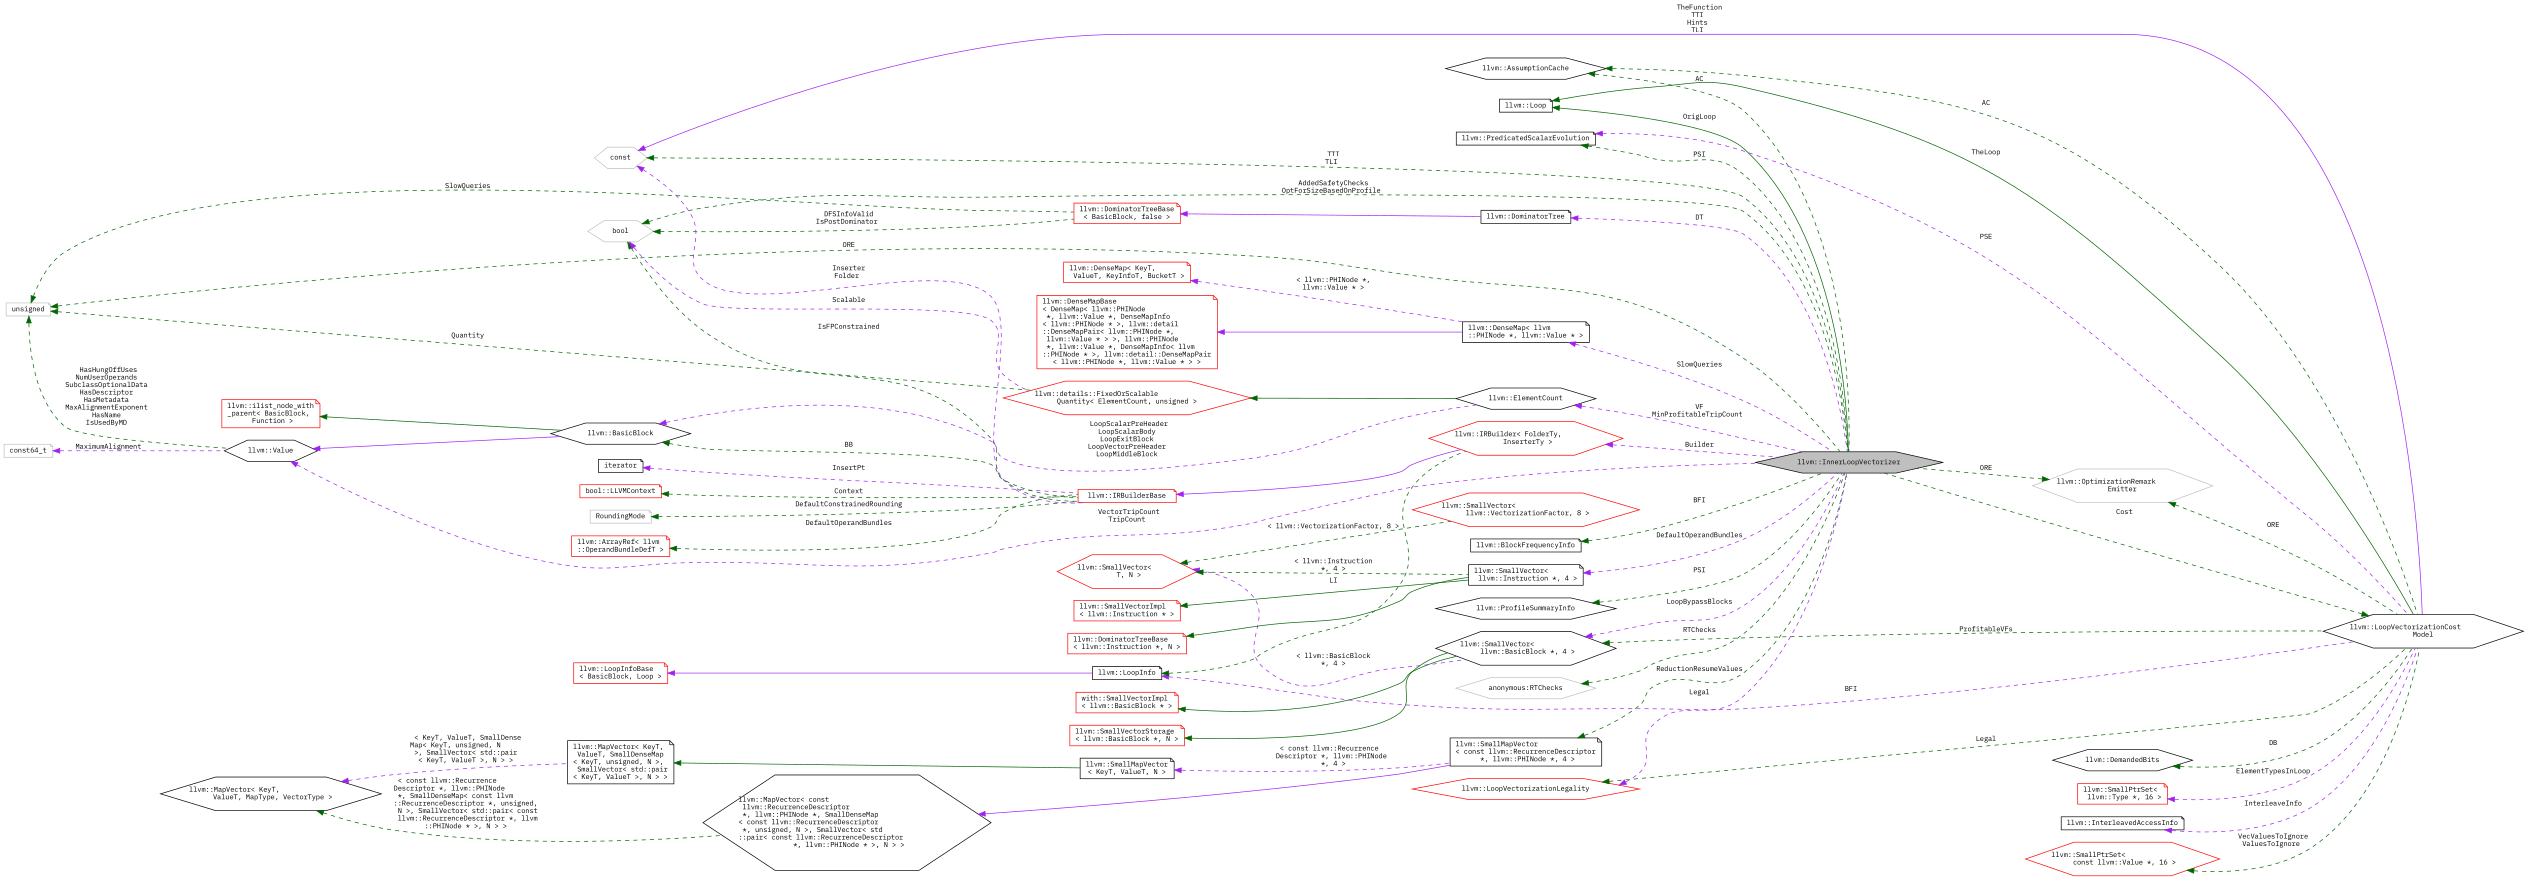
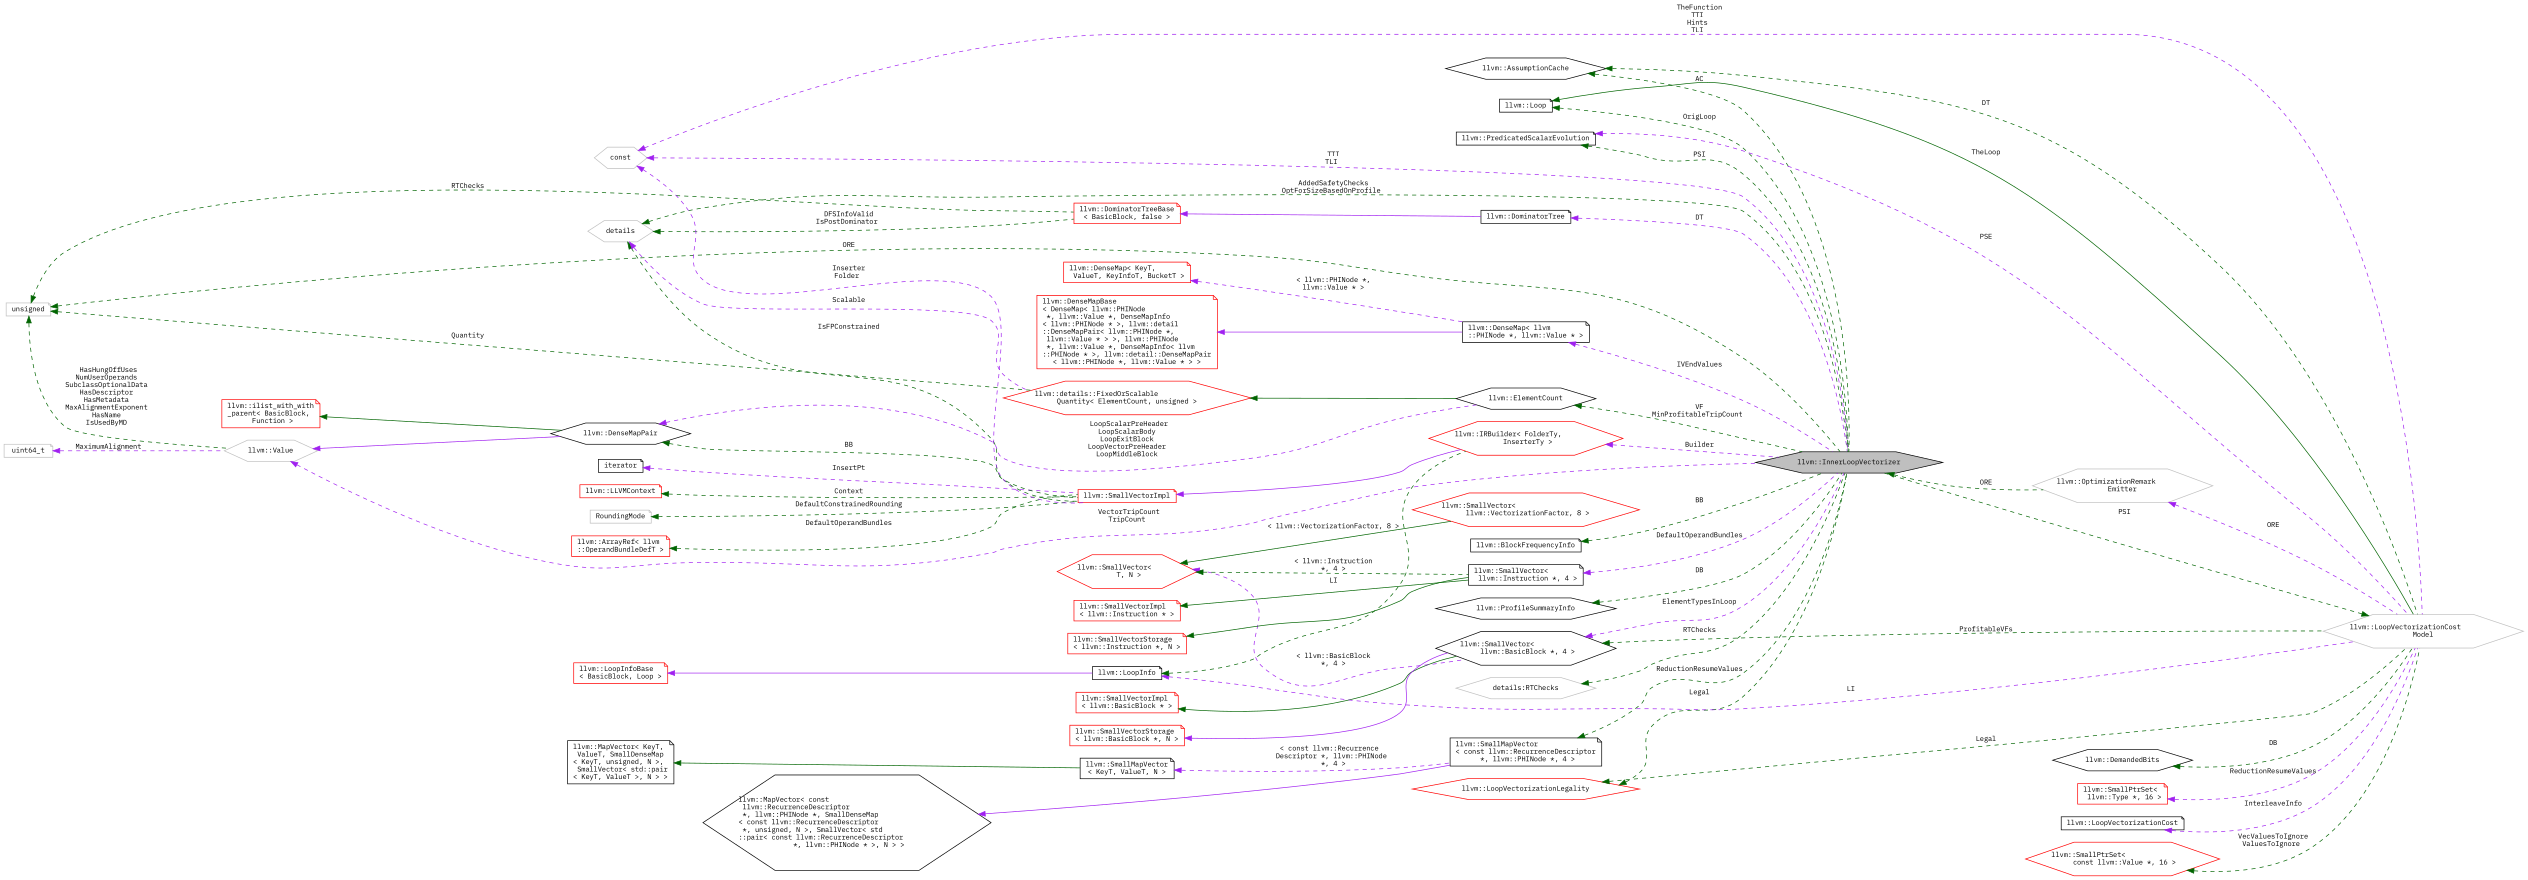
  digraph {
    fontname="IBM Plex Mono"
    rankdir=LR
    node [color=black fontname="IBM Plex Mono" fontsize=10 shape=note]
    edge [color=darkgreen dir=back fontname="IBM Plex Mono" fontsize=10 labelfontname=Helvetica labelfontsize=10 style=dashed]
    n1 [fillcolor=grey75 fontcolor=black height=0.2 label="llvm::InnerLoopVectorizer" shape=hexagon style=filled width=0.4]
    n2 [height=0.2 label="llvm::SmallMapVector\l\< const llvm::RecurrenceDescriptor\l *, llvm::PHINode *, 4 \>" width=0.4]
    n3 [height=0.2 label="llvm::MapVector\< const\l llvm::RecurrenceDescriptor\l *, llvm::PHINode *, SmallDenseMap\l\< const llvm::RecurrenceDescriptor\l *, unsigned, N \>, SmallVector\< std\l::pair\< const llvm::RecurrenceDescriptor\l *, llvm::PHINode * \>, N \> \>" shape=hexagon width=0.4]
-   n4 [height=0.2 label="llvm::MapVector\< KeyT,\l ValueT, MapType, VectorType \>" shape=hexagon width=0.4]
    n5 [height=0.2 label="llvm::MapVector\< KeyT,\l ValueT, SmallDenseMap\l\< KeyT, unsigned, N \>,\l SmallVector\< std::pair\l\< KeyT, ValueT \>, N \> \>" width=0.4]
    n6 [height=0.2 label="llvm::SmallMapVector\l\< KeyT, ValueT, N \>" width=0.4]
    n7 [height=0.2 label="llvm::AssumptionCache" shape=hexagon width=0.4]
-   n8 [height=0.2 label="llvm::LoopVectorizationCost\lModel" shape=hexagon width=0.4]
+   n8 [color=grey75 height=0.2 label="llvm::LoopVectorizationCost\lModel" shape=hexagon width=0.4]
    n9 [height=0.2 label="llvm::ProfileSummaryInfo" shape=hexagon width=0.4]
    n10 [color=red height=0.2 label="llvm::IRBuilder\< FolderTy,\l InserterTy \>" shape=hexagon width=0.4]
-   n11 [color=red height=0.2 label="llvm::IRBuilderBase" width=0.4]
+   n11 [color=red height=0.2 label="llvm::SmallVectorImpl" width=0.4]
    n12 [color=grey75 height=0.2 label=RoundingMode width=0.4]
    n13 [color=red height=0.2 label="llvm::ArrayRef\< llvm\l::OperandBundleDefT \>" width=0.4]
    n14 [height=0.2 label=iterator width=0.4]
-   n15 [height=0.2 label="llvm::BasicBlock" shape=hexagon width=0.4]
+   n15 [height=0.2 label="llvm::DenseMapPair" shape=hexagon width=0.4]
    n16 [height=0.2 label="llvm::ElementCount" shape=hexagon width=0.4]
-   n17 [height=0.2 label="llvm::Value" shape=hexagon width=0.4]
-   n18 [color=grey75 height=0.2 label=const64_t width=0.4]
+   n17 [color=grey75 height=0.2 label="llvm::Value" shape=hexagon width=0.4]
+   n18 [color=grey75 height=0.2 label=uint64_t width=0.4]
    n19 [color=grey75 height=0.2 label=unsigned width=0.4]
    n20 [color=red height=0.2 label="llvm::DominatorTreeBase\l\< BasicBlock, false \>" width=0.4]
    n21 [color=red height=0.2 label="llvm::details::FixedOrScalable\lQuantity\< ElementCount, unsigned \>" shape=hexagon width=0.4]
    n22 [height=0.2 label="llvm::DominatorTree" width=0.4]
-   n23 [color=red height=0.2 label="llvm::ilist_node_with\l_parent\< BasicBlock,\l Function \>" width=0.4]
-   n24 [color=grey75 height=0.2 label=bool shape=hexagon width=0.4]
-   n25 [color=red height=0.2 label="bool::LLVMContext" width=0.4]
+   n23 [color=red height=0.2 label="llvm::ilist_with_with\l_parent\< BasicBlock,\l Function \>" width=0.4]
+   n24 [color=grey75 height=0.2 label=details shape=hexagon width=0.4]
+   n25 [color=red height=0.2 label="llvm::LLVMContext" width=0.4]
    n26 [color=grey75 height=0.2 label=const shape=hexagon width=0.4]
-   n27 [color=grey75 height=0.2 label="anonymous:RTChecks" shape=hexagon width=0.4]
+   n27 [color=grey75 height=0.2 label="details:RTChecks" shape=hexagon width=0.4]
    n28 [height=0.2 label="llvm::DenseMap\< llvm\l::PHINode *, llvm::Value * \>" width=0.4]
    n29 [color=red height=0.2 label="llvm::DenseMapBase\l\< DenseMap\< llvm::PHINode\l *, llvm::Value *, DenseMapInfo\l\< llvm::PHINode * \>, llvm::detail\l::DenseMapPair\< llvm::PHINode *,\l llvm::Value * \> \>, llvm::PHINode\l *, llvm::Value *, DenseMapInfo\< llvm\l::PHINode * \>, llvm::detail::DenseMapPair\l\< llvm::PHINode *, llvm::Value * \> \>" width=0.4]
    n30 [color=red height=0.2 label="llvm::DenseMap\< KeyT,\l ValueT, KeyInfoT, BucketT \>" width=0.4]
    n31 [height=0.2 label="llvm::BlockFrequencyInfo" width=0.4]
    n32 [height=0.2 label="llvm::Loop" width=0.4]
    n33 [color=grey75 height=0.2 label="llvm::OptimizationRemark\lEmitter" shape=hexagon width=0.4]
    n34 [height=0.2 label="llvm::PredicatedScalarEvolution" width=0.4]
    n35 [color=red height=0.2 label="llvm::LoopVectorizationLegality" shape=hexagon width=0.4]
    n36 [height=0.2 label="llvm::SmallVector\<\l llvm::BasicBlock *, 4 \>" shape=hexagon width=0.4]
-   n37 [color=red height=0.2 label="with::SmallVectorImpl\l\< llvm::BasicBlock * \>" width=0.4]
+   n37 [color=red height=0.2 label="llvm::SmallVectorImpl\l\< llvm::BasicBlock * \>" width=0.4]
    n38 [color=red height=0.2 label="llvm::SmallVectorStorage\l\< llvm::BasicBlock *, N \>" width=0.4]
    n39 [color=red height=0.2 label="llvm::SmallVector\<\l T, N \>" shape=hexagon width=0.4]
    n40 [color=red height=0.2 label="llvm::SmallVector\<\l llvm::VectorizationFactor, 8 \>" shape=hexagon width=0.4]
    n41 [height=0.2 label="llvm::SmallVector\<\l llvm::Instruction *, 4 \>" width=0.4]
    n42 [height=0.2 label="llvm::LoopInfo" width=0.4]
    n43 [color=red height=0.2 label="llvm::LoopInfoBase\l\< BasicBlock, Loop \>" width=0.4]
    n44 [height=0.2 label="llvm::DemandedBits" shape=hexagon width=0.4]
    n45 [color=red height=0.2 label="llvm::SmallPtrSet\<\l llvm::Type *, 16 \>" width=0.4]
-   n46 [height=0.2 label="llvm::InterleavedAccessInfo" width=0.4]
+   n46 [height=0.2 label="llvm::LoopVectorizationCost" width=0.4]
    n47 [color=red height=0.2 label="llvm::SmallPtrSet\<\l const llvm::Value *, 16 \>" shape=hexagon width=0.4]
    n48 [color=red height=0.2 label="llvm::SmallVectorImpl\l\< llvm::Instruction * \>" width=0.4]
-   n49 [color=red height=0.2 label="llvm::DominatorTreeBase\l\< llvm::Instruction *, N \>" width=0.4]
+   n49 [color=red height=0.2 label="llvm::SmallVectorStorage\l\< llvm::Instruction *, N \>" width=0.4]
    n2 -> n1 [label=" ReductionResumeValues"]
    n3 -> n2 [color=purple style=solid]
-   n4 -> n3 [label=" \< const llvm::Recurrence\lDescriptor *, llvm::PHINode\l *, SmallDenseMap\< const llvm\l::RecurrenceDescriptor *, unsigned,\l N \>, SmallVector\< std::pair\< const\l llvm::RecurrenceDescriptor *, llvm\l::PHINode * \>, N \> \>"]
-   n4 -> n5 [color=purple label=" \< KeyT, ValueT, SmallDense\lMap\< KeyT, unsigned, N\l \>, SmallVector\< std::pair\l\< KeyT, ValueT \>, N \> \>"]
    n5 -> n6 [style=solid]
    n6 -> n2 [color=purple label=" \< const llvm::Recurrence\lDescriptor *, llvm::PHINode\l *, 4 \>"]
    n7 -> n1 [label=" AC"]
-   n7 -> n8 [label=" AC"]
-   n8 -> n1 [label=" Cost"]
-   n9 -> n1 [label=" PSI"]
+   n7 -> n8 [label=" DT"]
+   n8 -> n1 [label=" PSI"]
+   n9 -> n1 [label=" DB"]
    n10 -> n1 [color=purple label=" Builder"]
    n11 -> n10 [color=purple style=solid]
    n12 -> n11 [label=" DefaultConstrainedRounding"]
    n13 -> n11 [label=" DefaultOperandBundles"]
    n14 -> n11 [color=purple label=" InsertPt"]
    n15 -> n11 [label=" BB"]
    n15 -> n16 [color=purple label=" LoopScalarPreHeader\nLoopScalarBody\nLoopExitBlock\nLoopVectorPreHeader\nLoopMiddleBlock"]
-   n16 -> n1 [color=purple label=" VF\nMinProfitableTripCount"]
+   n16 -> n1 [label=" VF\nMinProfitableTripCount"]
    n17 -> n1 [color=purple label=" VectorTripCount\nTripCount"]
    n17 -> n15 [color=purple style=solid]
    n18 -> n17 [color=purple label=" MaximumAlignment"]
    n19 -> n1 [label=" ORE"]
    n19 -> n17 [label=" HasHungOffUses\nNumUserOperands\nSubclassOptionalData\nHasDescriptor\nHasMetadata\nMaxAlignmentExponent\nHasName\nIsUsedByMD"]
-   n19 -> n20 [label=" SlowQueries"]
+   n19 -> n20 [label=" RTChecks"]
    n19 -> n21 [label=" Quantity"]
    n20 -> n22 [color=purple style=solid]
    n21 -> n16 [style=solid]
    n22 -> n1 [color=purple label=" DT"]
    n23 -> n15 [style=solid]
    n24 -> n1 [label=" AddedSafetyChecks\nOptForSizeBasedOnProfile"]
    n24 -> n11 [label=" IsFPConstrained"]
    n24 -> n20 [label=" DFSInfoValid\nIsPostDominator"]
    n24 -> n21 [color=purple label=" Scalable"]
    n25 -> n11 [label=" Context"]
-   n26 -> n1 [label=" TTI\nTLI"]
-   n26 -> n8 [color=purple label=" TheFunction\nTTI\nHints\nTLI" style=solid]
+   n26 -> n1 [color=purple label=" TTI\nTLI"]
+   n26 -> n8 [color=purple label=" TheFunction\nTTI\nHints\nTLI"]
    n26 -> n11 [color=purple label=" Inserter\nFolder"]
    n27 -> n1 [label=" RTChecks"]
-   n28 -> n1 [color=purple label=" SlowQueries"]
+   n28 -> n1 [color=purple label=" IVEndValues"]
    n29 -> n28 [color=purple style=solid]
    n30 -> n28 [color=purple label=" \< llvm::PHINode *,\l llvm::Value * \>"]
-   n31 -> n1 [label=" BFI"]
-   n32 -> n1 [label=" OrigLoop" style=solid]
+   n31 -> n1 [label=" BB"]
+   n32 -> n1 [label=" OrigLoop"]
    n32 -> n8 [label=" TheLoop" style=solid]
-   n33 -> n1 [label=" ORE"]
-   n33 -> n8 [label=" ORE"]
+   n1 -> n33 [label=" ORE"]
+   n33 -> n8 [color=purple label=" ORE"]
    n34 -> n1 [label=" PSI"]
    n34 -> n8 [color=purple label=" PSE"]
-   n35 -> n1 [color=purple label=" Legal"]
+   n35 -> n1 [label=" Legal"]
    n35 -> n8 [label=" Legal"]
-   n36 -> n1 [color=purple label=" LoopBypassBlocks"]
+   n36 -> n1 [color=purple label=" ElementTypesInLoop"]
    n36 -> n8 [label=" ProfitableVFs"]
    n37 -> n36 [style=solid]
-   n38 -> n36 [style=solid]
+   n38 -> n36 [color=purple style=solid]
    n39 -> n36 [color=purple label=" \< llvm::BasicBlock\l *, 4 \>"]
-   n39 -> n40 [label=" \< llvm::VectorizationFactor, 8 \>"]
+   n39 -> n40 [label=" \< llvm::VectorizationFactor, 8 \>" style=solid]
    n39 -> n41 [label=" \< llvm::Instruction\l *, 4 \>"]
    n41 -> n1 [color=purple label=" DefaultOperandBundles"]
-   n42 -> n8 [color=purple label=" BFI"]
+   n42 -> n8 [color=purple label=" LI"]
    n42 -> n10 [label=" LI"]
    n43 -> n42 [color=purple style=solid]
    n44 -> n8 [label=" DB"]
-   n45 -> n8 [color=purple label=" ElementTypesInLoop"]
+   n45 -> n8 [color=purple label=" ReductionResumeValues"]
    n46 -> n8 [color=purple label=" InterleaveInfo"]
    n47 -> n8 [label=" VecValuesToIgnore\nValuesToIgnore"]
    n48 -> n41 [style=solid]
    n49 -> n41 [style=solid]
  }
